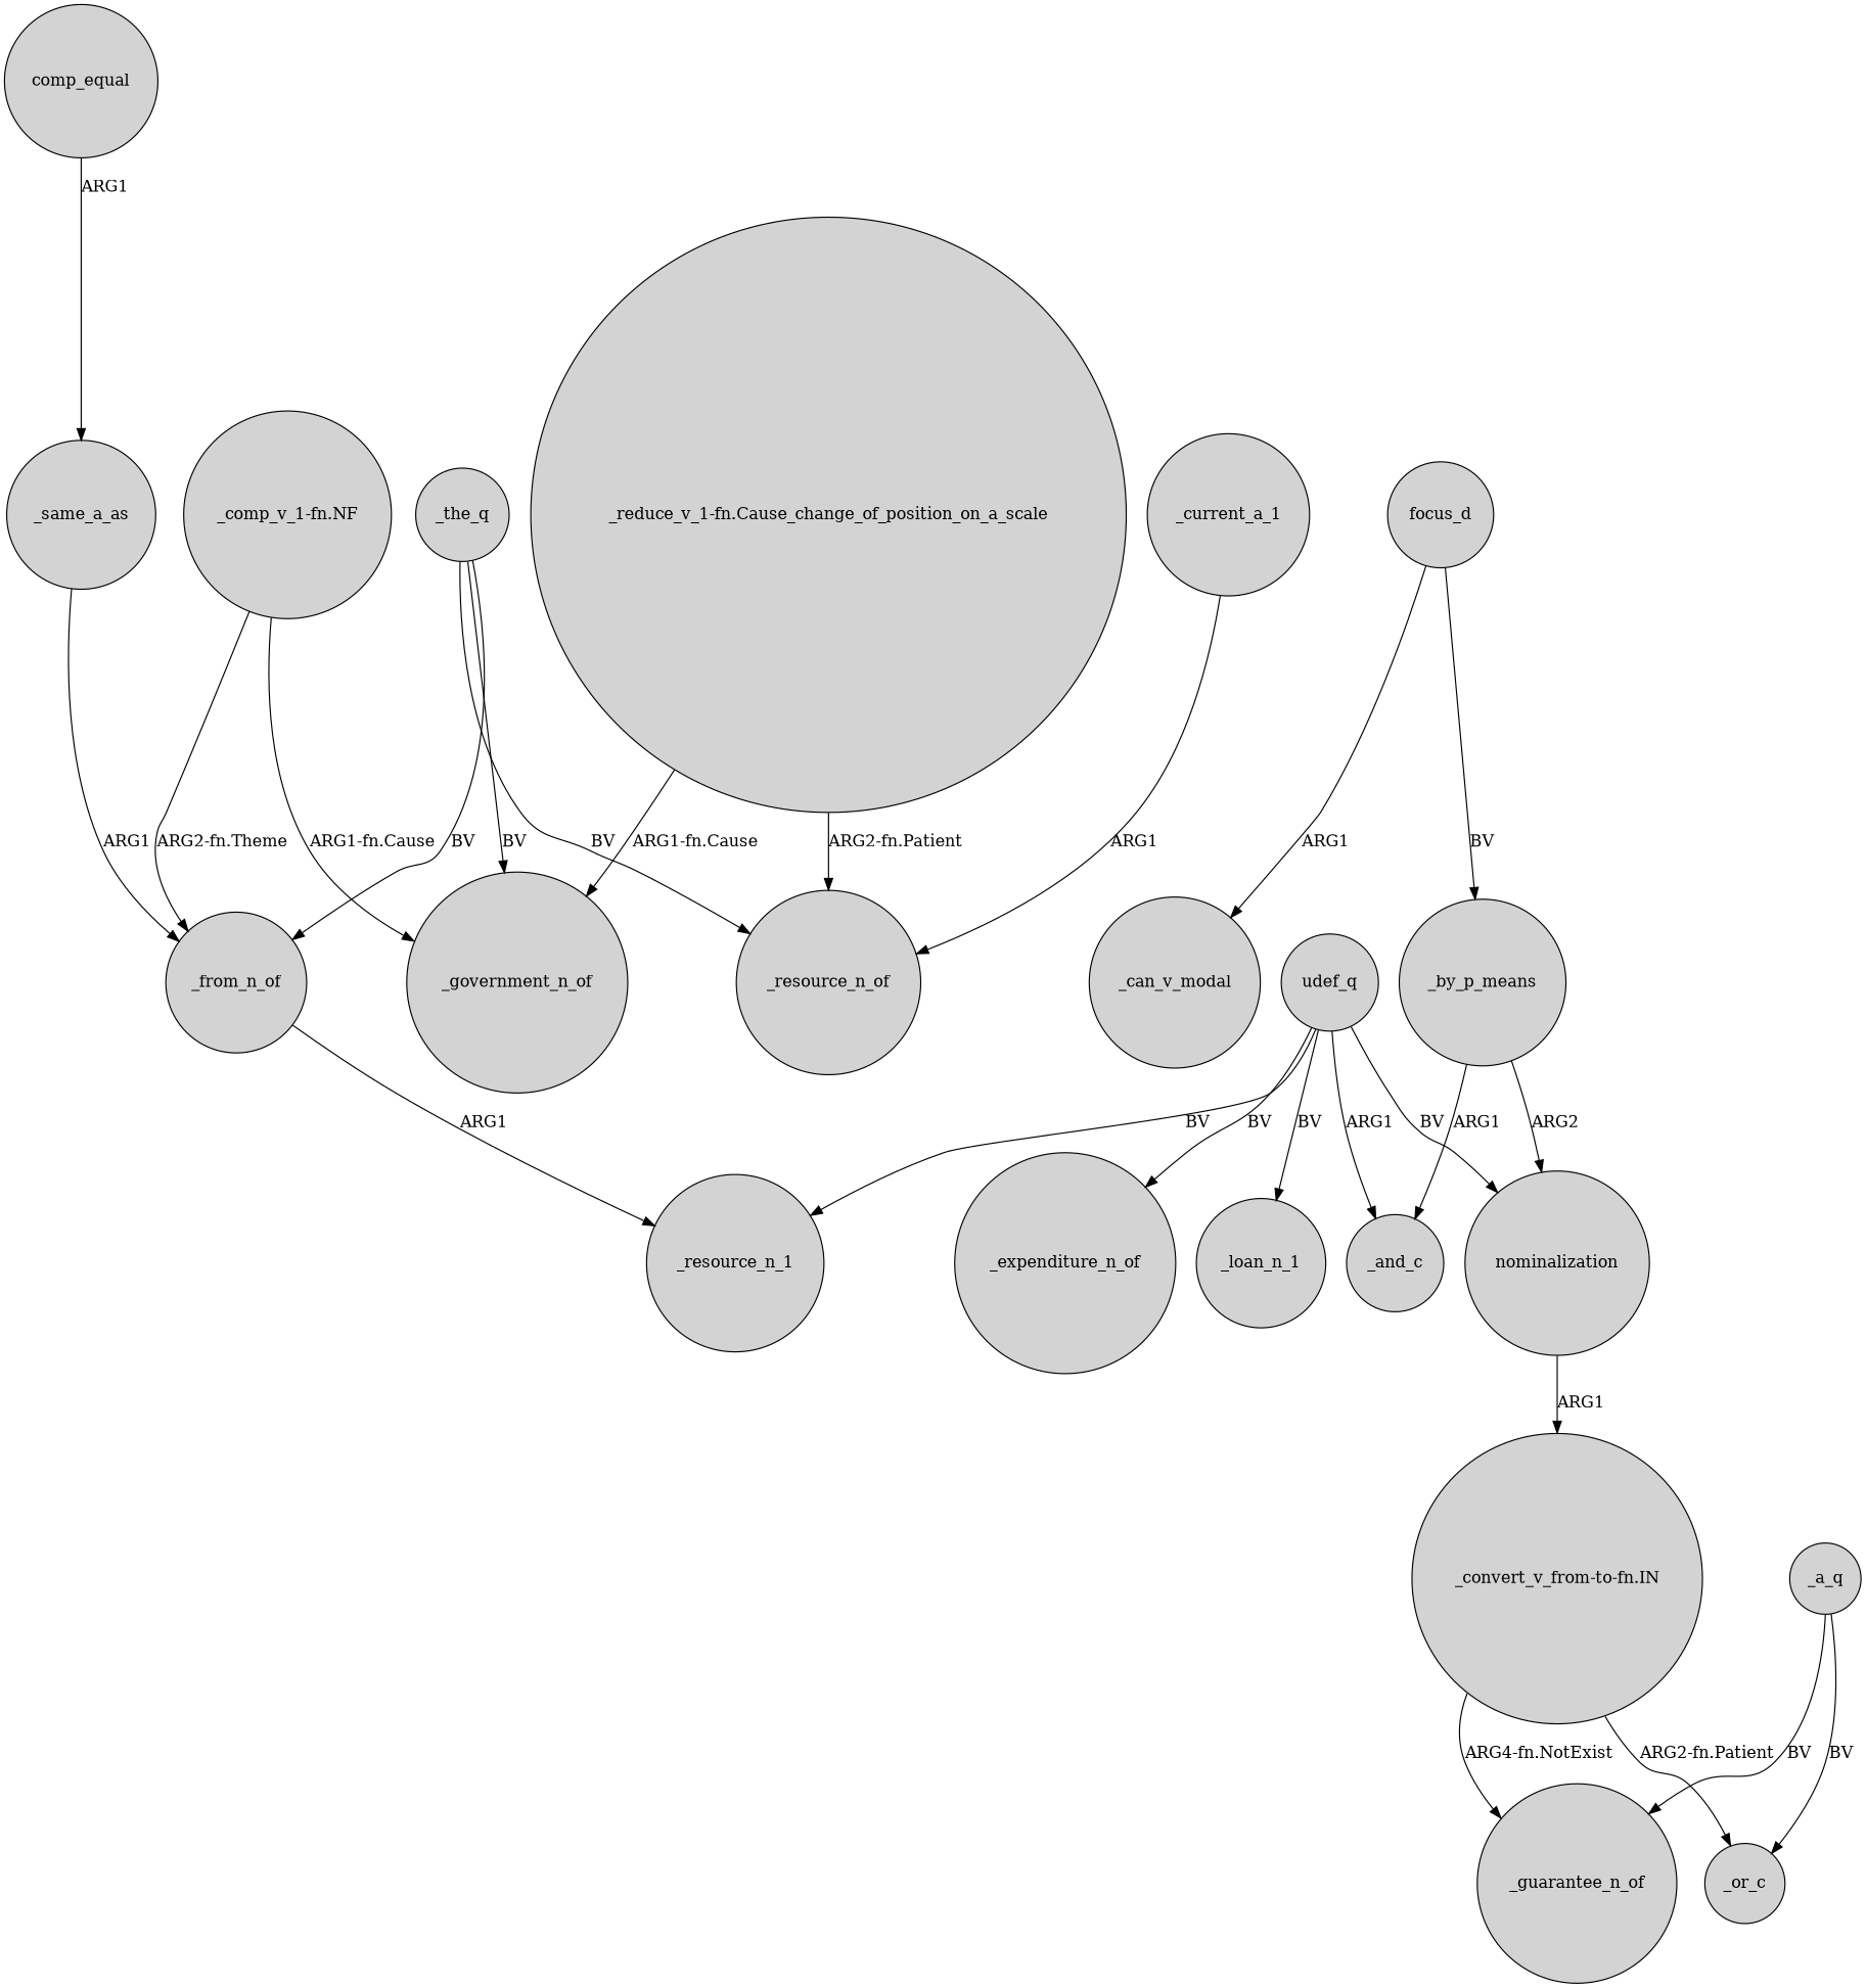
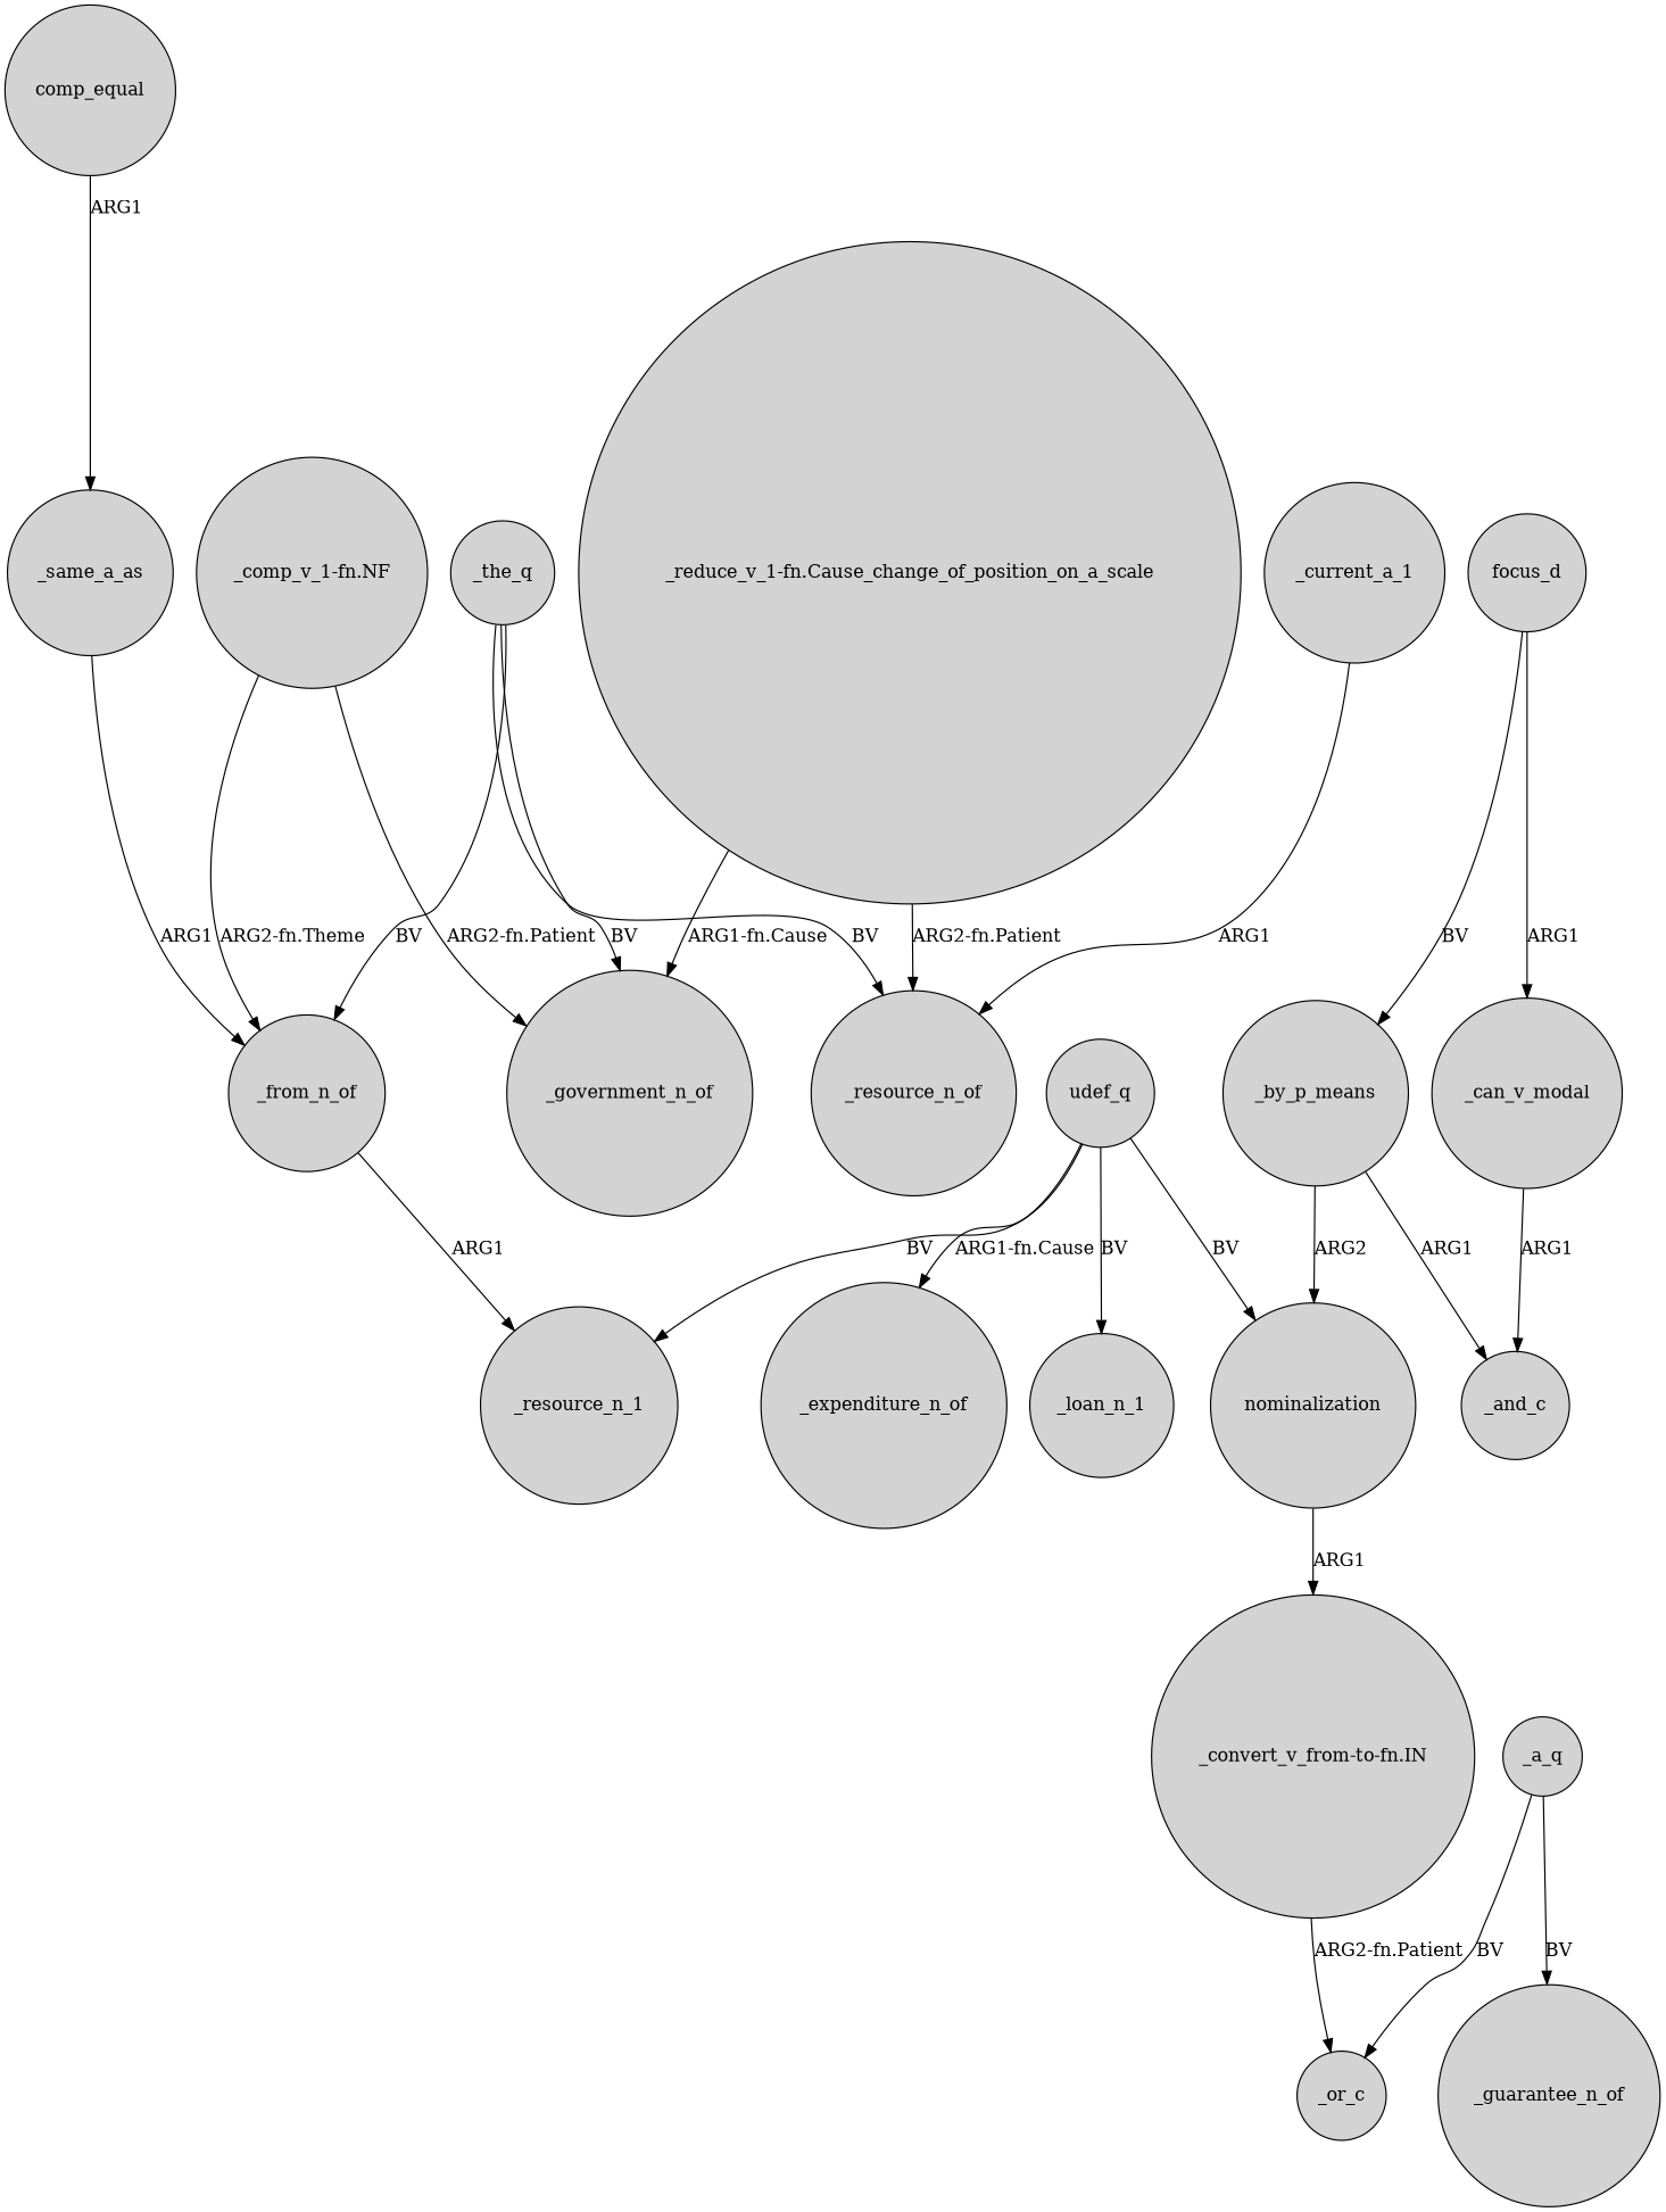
  digraph {
    node [shape=circle style=filled]
    n1 [label="_comp_v_1-fn.NF"]
    _government_n_of
    n3 [label=_from_n_of]
    _resource_n_1
    "_reduce_v_1-fn.Cause_change_of_position_on_a_scale"
    n6 [label=_resource_n_of]
    _by_p_means
    nominalization
    _and_c
    "_convert_v_from-to-fn.IN"
    _guarantee_n_of
    _or_c
    _a_q
    focus_d
    _can_v_modal
    _the_q
    _current_a_1
    comp_equal
    _same_a_as
    udef_q
    _expenditure_n_of
    _loan_n_1
-   n1 -> _government_n_of [label="ARG1-fn.Cause"]
+   n1 -> _government_n_of [label="ARG2-fn.Patient"]
    n1 -> n3 [label="ARG2-fn.Theme"]
    n3 -> _resource_n_1 [label=ARG1]
    "_reduce_v_1-fn.Cause_change_of_position_on_a_scale" -> _government_n_of [label="ARG1-fn.Cause"]
    "_reduce_v_1-fn.Cause_change_of_position_on_a_scale" -> n6 [label="ARG2-fn.Patient"]
    _by_p_means -> nominalization [label=ARG2]
    _by_p_means -> _and_c [label=ARG1]
    nominalization -> "_convert_v_from-to-fn.IN" [label=ARG1]
-   "_convert_v_from-to-fn.IN" -> _guarantee_n_of [label="ARG4-fn.NotExist"]
    "_convert_v_from-to-fn.IN" -> _or_c [label="ARG2-fn.Patient"]
    _a_q -> _guarantee_n_of [label=BV]
    _a_q -> _or_c [label=BV]
    focus_d -> _by_p_means [label=BV]
    focus_d -> _can_v_modal [label=ARG1]
-   udef_q -> _and_c [label=ARG1]
+   _can_v_modal -> _and_c [label=ARG1]
    _the_q -> _government_n_of [label=BV]
    _the_q -> n3 [label=BV]
    _the_q -> n6 [label=BV]
    _current_a_1 -> n6 [label=ARG1]
    comp_equal -> _same_a_as [label=ARG1]
    _same_a_as -> n3 [label=ARG1]
    udef_q -> _resource_n_1 [label=BV]
    udef_q -> nominalization [label=BV]
-   udef_q -> _expenditure_n_of [label=BV]
+   udef_q -> _expenditure_n_of [label="ARG1-fn.Cause"]
    udef_q -> _loan_n_1 [label=BV]
  }
